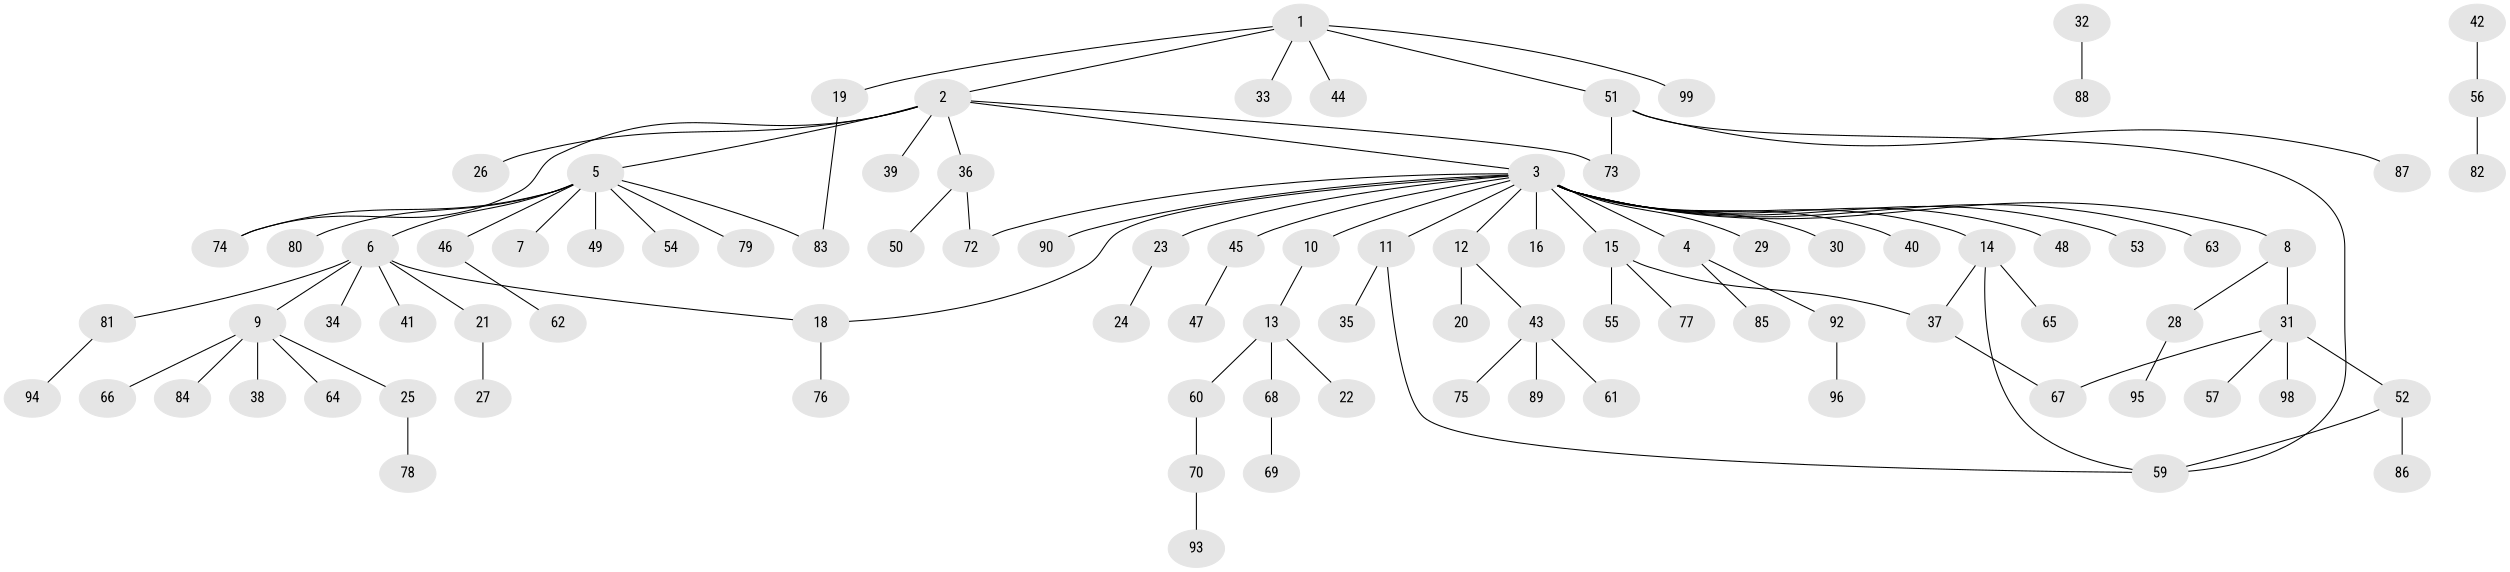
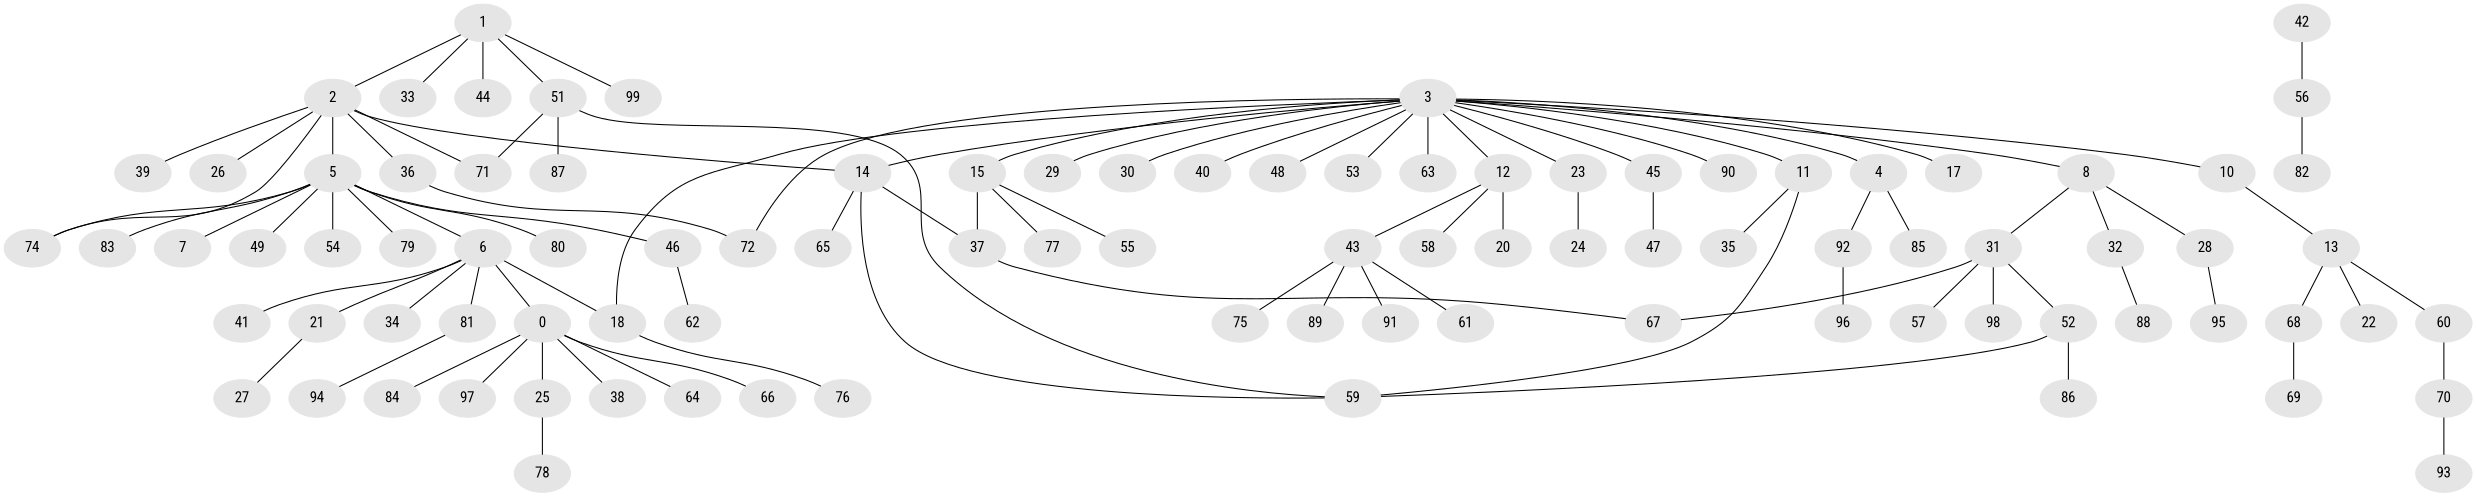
  graph {
    fontname="Roboto Condensed"
    node [color=gray90 fontname="Roboto Condensed" style=filled]
    edge [fontname="Roboto Condensed"]
    1
    2
-   19
    33
    44
    51
    99
    3
    5
    26
    36
    39
-   73
+   73 [label=71]
    74
    83
    59
    87
    4
    8
    10
    11
    12
    14
    15
-   17 [label=16]
+   17
    18
    23
    29
    30
    40
    45
    48
    53
    63
    72
    90
    6
    7
    46
    49
    54
    79
    80
-   50
    85
    92
    28
    31
    32
    13
    35
    20
    43
+   58
    37
    65
    55
    77
    76
    24
    47
    96
-   9
+   9 [label=0]
    21
    34
    41
    81
    42
    56
    62
    25
    38
    64
    66
    84
+   97
    27
    94
    95
    52
    57
    67
    98
    88
    78
    22
    60
    68
    61
    75
    89
+   91
    70
    69
    86
    82
    93
    1 -- 2
-   1 -- 19
    1 -- 33
    1 -- 44
    1 -- 51
    1 -- 99
-   2 -- 3
+   2 -- 14
    2 -- 5
    2 -- 26
    2 -- 36
    2 -- 39
    2 -- 73
    2 -- 74
-   19 -- 83
    51 -- 73
    51 -- 59
    51 -- 87
    3 -- 4
    3 -- 8
    3 -- 10
    3 -- 11
    3 -- 12
    3 -- 14
    3 -- 15
    3 -- 17
    3 -- 18
    3 -- 23
    3 -- 29
    3 -- 30
    3 -- 40
    3 -- 45
    3 -- 48
    3 -- 53
    3 -- 63
    3 -- 72
    3 -- 90
    5 -- 74
    5 -- 83
    5 -- 6
    5 -- 7
    5 -- 46
    5 -- 49
    5 -- 54
    5 -- 79
    5 -- 80
    36 -- 72
-   36 -- 50
    4 -- 85
    4 -- 92
    8 -- 28
    8 -- 31
+   8 -- 32
    10 -- 13
    11 -- 59
    11 -- 35
    12 -- 20
    12 -- 43
+   12 -- 58
    14 -- 59
    14 -- 37
    14 -- 65
    15 -- 37
    15 -- 55
    15 -- 77
    18 -- 76
    23 -- 24
    45 -- 47
    6 -- 18
    6 -- 9
    6 -- 21
    6 -- 34
    6 -- 41
    6 -- 81
    46 -- 62
    92 -- 96
    28 -- 95
    31 -- 52
    31 -- 57
    31 -- 67
    31 -- 98
    32 -- 88
    13 -- 22
    13 -- 60
    13 -- 68
    43 -- 61
    43 -- 75
    43 -- 89
+   43 -- 91
    37 -- 67
    9 -- 25
    9 -- 38
    9 -- 64
    9 -- 66
    9 -- 84
+   9 -- 97
    21 -- 27
    81 -- 94
    42 -- 56
    56 -- 82
    25 -- 78
    52 -- 59
    52 -- 86
    60 -- 70
    68 -- 69
    70 -- 93
  }
